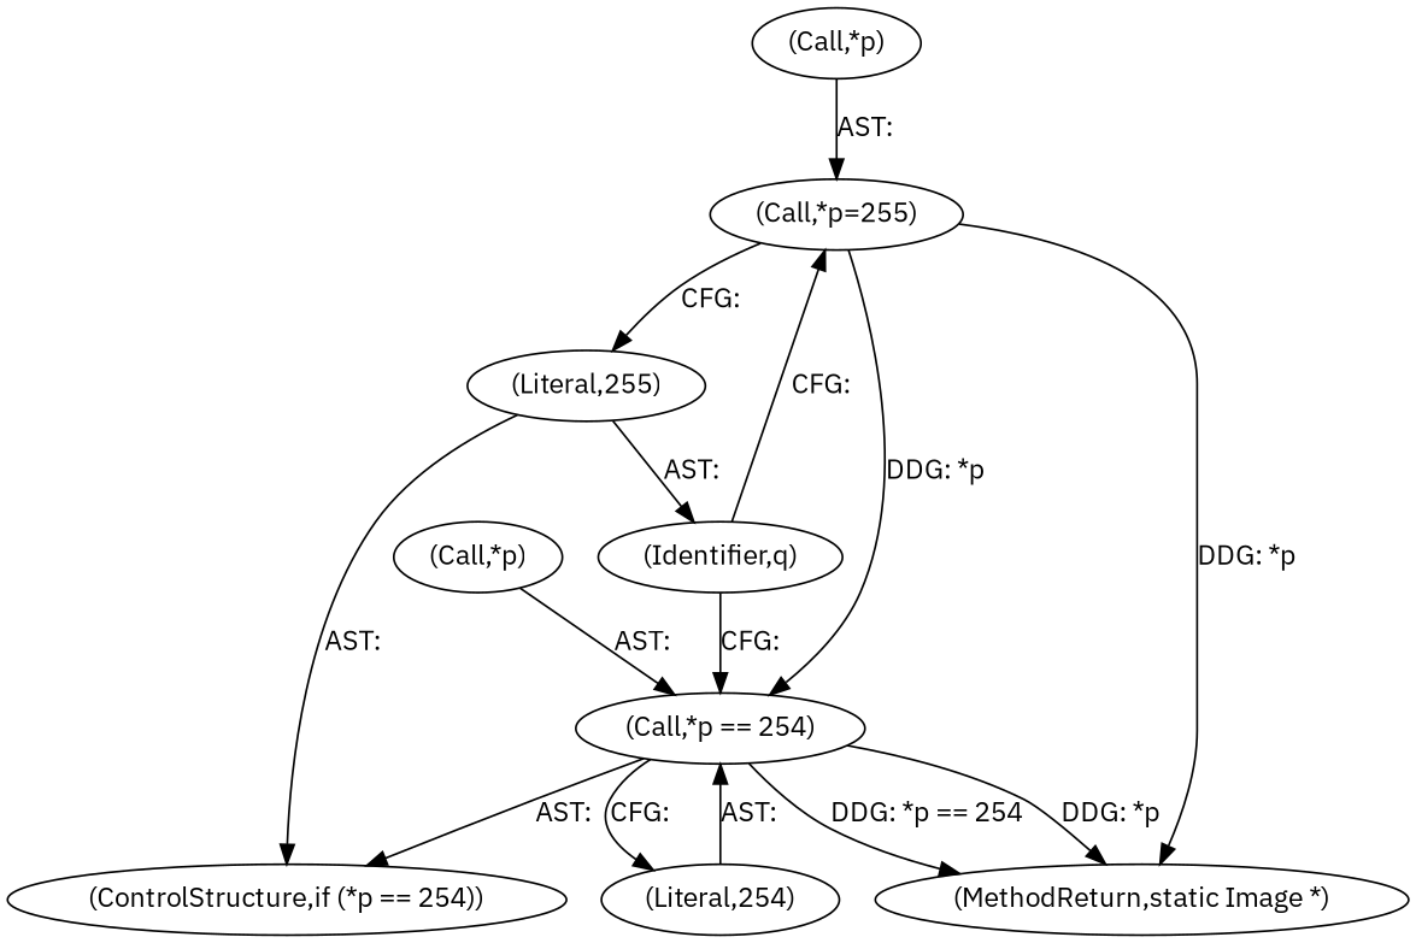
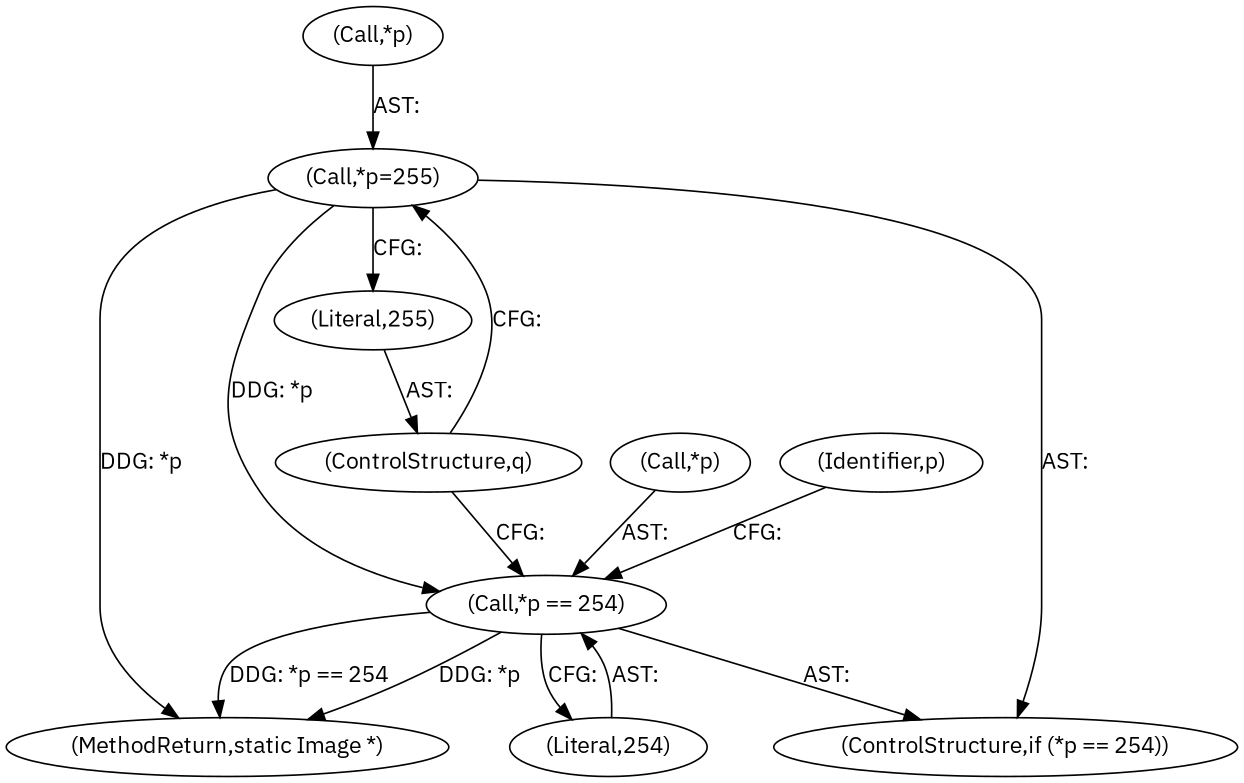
  digraph {
    fontname="IBM Plex Sans"
    node [fontname="IBM Plex Sans"]
    edge [fontname="IBM Plex Sans"]
    n1 [label="(Call,*p=255)"]
    n2 [label="(Call,*p == 254)"]
    n3 [label="(MethodReturn,static Image *)"]
    n4 [label="(Literal,255)"]
    n5 [label="(ControlStructure,if (*p == 254))"]
    n6 [label="(Literal,254)"]
-   n7 [label="(Identifier,q)"]
+   n7 [label="(ControlStructure,q)"]
    n8 [label="(Call,*p)"]
    n9 [label="(Call,*p)"]
+   n10 [label="(Identifier,p)"]
    n1 -> n2 [label="DDG: *p"]
    n1 -> n3 [label="DDG: *p"]
    n1 -> n4 [label="CFG: "]
-   n4 -> n5 [label="AST: "]
+   n1 -> n5 [label="AST: "]
    n2 -> n3 [label="DDG: *p == 254"]
    n2 -> n3 [label="DDG: *p"]
    n2 -> n5 [label="AST: "]
    n2 -> n6 [label="CFG: "]
    n4 -> n7 [label="AST: "]
    n6 -> n2 [label="AST: "]
    n7 -> n1 [label="CFG: "]
    n7 -> n2 [label="CFG: "]
    n8 -> n1 [label="AST: "]
    n9 -> n2 [label="AST: "]
+   n10 -> n2 [label="CFG: "]
  }
